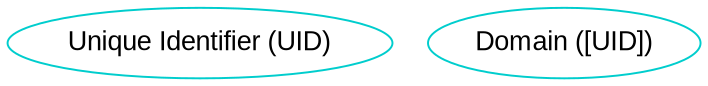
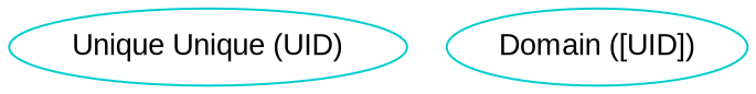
  digraph {
    fontname="Liberation Sans"
    node [color=cyan3 shape=oval fontname="Liberation Sans"]
-   n1 [label="Unique Identifier (UID)"]
+   n1 [label="Unique Unique (UID)"]
    n2 [label="Domain ([UID])"]
  }
